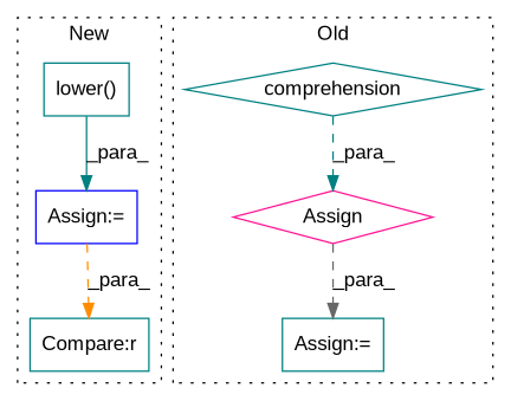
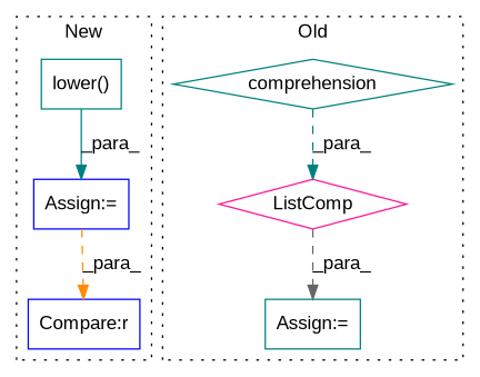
  digraph {
    fontname="Liberation Sans"
    node [a=68 color=teal fontname="Liberation Sans" l=3 shape=box]
    edge [color=teal fontname="Liberation Sans" style=dashed]
    n1 [a=75 l=13 label="lower()" s=3250]
    n2 [color=blue label="Assign:=" s=3247]
-   n3 [a=40 l=19 label="Compare:r" s=3271]
-   n4 [a=106 color=deeppink l=276 label=Assign s=1483 shape=diamond]
+   n3 [a=40 color=blue l=19 label="Compare:r" s=3271]
+   n4 [a=106 color=deeppink l=276 label=ListComp s=1483 shape=diamond]
    n5 [a=45 label=comprehension s=1708 shape=diamond]
    n6 [l=20 label="Assign:=" s=1463]
    subgraph cluster_1 {
      label=New
      style=dotted
      n1
      n2
      n3
    }
    subgraph cluster_2 {
      label=Old
      style=dotted
      n4
      n5
      n6
    }
    n1 -> n2 [label=_para_ style=solid]
    n2 -> n3 [color=darkorange label=_para_]
    n4 -> n6 [color=gray40 label=_para_]
    n5 -> n4 [label=_para_]
  }
